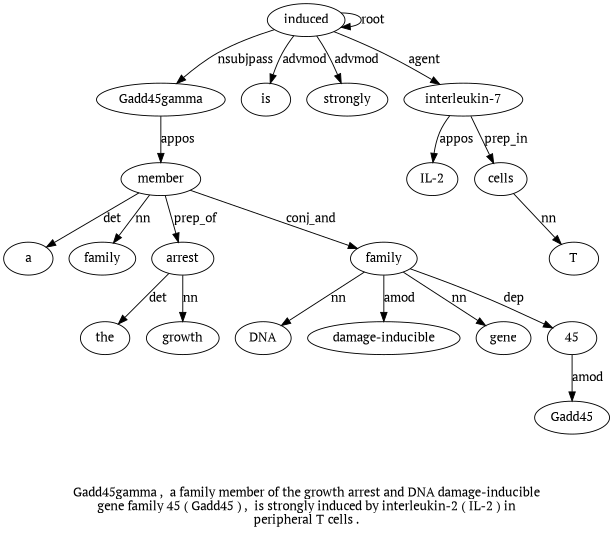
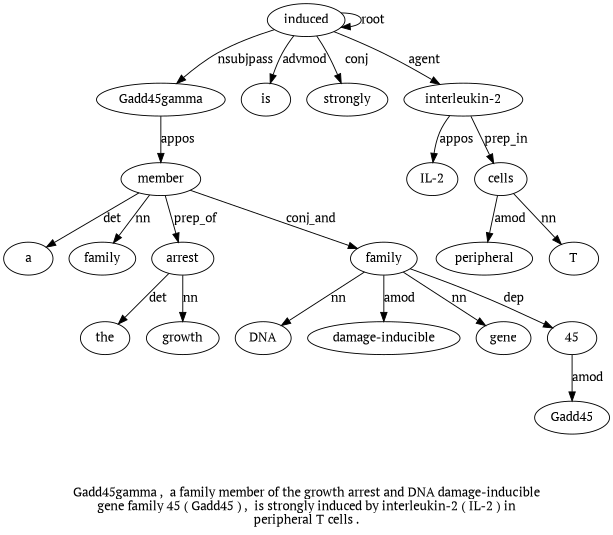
  digraph {
    fontname="PT Serif"
    label="Gadd45gamma ,  a family member of the growth arrest and DNA damage-inducible\ngene family 45 ( Gadd45 ) ,  is strongly induced by interleukin-2 ( IL-2 ) in\nperipheral T cells ."
    node [fillcolor=white fontname="PT Serif" style=filled]
    edge [fontname="PT Serif"]
    n1 [label=induced]
    n2 [label=Gadd45gamma]
    n3 [label=is]
    n4 [label=strongly]
-   n5 [label="interleukin-7"]
+   n5 [label="interleukin-2"]
    n6 [label=member]
    n7 [label="IL-2"]
    n8 [label=cells]
    n9 [label=a]
    n10 [label=family]
    n11 [label=arrest]
    n12 [label=family]
    n13 [label=the]
    n14 [label=growth]
    n15 [label=DNA]
    n16 [label="damage-inducible"]
    n17 [label=gene]
    n18 [label=45]
    n19 [label=Gadd45]
+   n20 [label=peripheral]
    n21 [label=T]
    n1 -> n1 [label=root]
    n1 -> n2 [label=nsubjpass]
    n1 -> n3 [label=advmod]
-   n1 -> n4 [label=advmod]
+   n1 -> n4 [label=conj]
    n1 -> n5 [label=agent]
    n2 -> n6 [label=appos]
    n5 -> n7 [label=appos]
    n5 -> n8 [label=prep_in]
    n6 -> n9 [label=det]
    n6 -> n10 [label=nn]
    n6 -> n11 [label=prep_of]
    n6 -> n12 [label=conj_and]
+   n8 -> n20 [label=amod]
    n8 -> n21 [label=nn]
    n11 -> n13 [label=det]
    n11 -> n14 [label=nn]
    n12 -> n15 [label=nn]
    n12 -> n16 [label=amod]
    n12 -> n17 [label=nn]
    n12 -> n18 [label=dep]
    n18 -> n19 [label=amod]
  }
